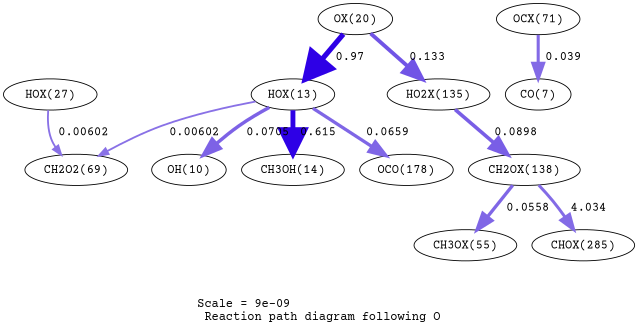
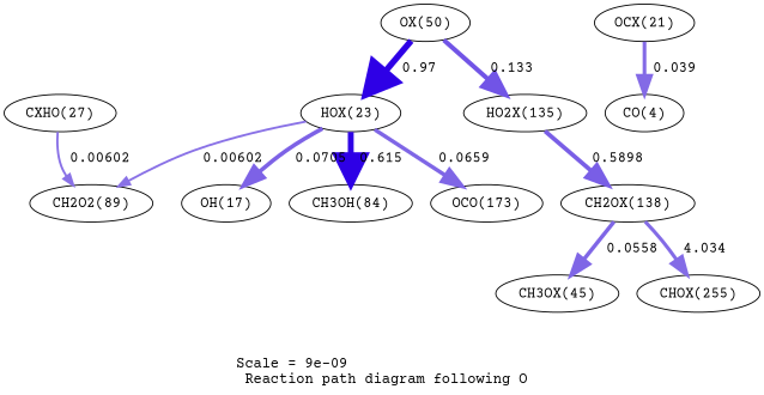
  digraph {
    fontname="Courier Prime"
    label="Scale = 9e-09\l Reaction path diagram following O"
    node [fontname="Courier Prime"]
    edge [arrowsize=1.07 color="0.7, 0.506, 0.9" fontname="Courier Prime" penwidth=2.14]
-   n1 [label="OX(20)"]
-   n2 [label="HOX(13)"]
+   n1 [label="OX(50)"]
+   n2 [label="HOX(23)"]
    n3 [label="HO2X(135)"]
-   n4 [label="CH3OH(14)"]
-   n5 [label="OH(10)"]
-   n6 [label="CH2O2(69)"]
-   n7 [label="OCO(178)"]
-   n8 [label="HOX(27)"]
+   n4 [label="CH3OH(84)"]
+   n5 [label="OH(17)"]
+   n6 [label="CH2O2(89)"]
+   n7 [label="OCO(173)"]
+   n8 [label="CXHO(27)"]
    n9 [label="CH2OX(138)"]
-   n10 [label="OCX(71)"]
-   n11 [label="CO(7)"]
-   n12 [label="CH3OX(55)"]
-   n13 [label="CHOX(285)"]
+   n10 [label="OCX(21)"]
+   n11 [label="CO(4)"]
+   n12 [label="CH3OX(45)"]
+   n13 [label="CHOX(255)"]
    n1 -> n2 [arrowsize=2.99 color="0.7, 1.47, 0.9" label=" 0.97" penwidth=5.98]
    n1 -> n3 [arrowsize=2.24 color="0.7, 0.633, 0.9" label=" 0.133" penwidth=4.48]
    n2 -> n4 [arrowsize=2.82 color="0.7, 1.11, 0.9" label=" 0.615" penwidth=5.63]
    n2 -> n5 [arrowsize=2 color="0.7, 0.571, 0.9" label=" 0.0705" penwidth=4]
    n2 -> n6 [label=" 0.00602"]
    n2 -> n7 [arrowsize=1.91 color="0.7, 0.556, 0.9" label=" 0.0659" penwidth=3.82]
-   n3 -> n9 [arrowsize=2.09 color="0.7, 0.59, 0.9" label=" 0.0898" penwidth=4.18]
+   n3 -> n9 [arrowsize=2.09 color="0.7, 0.59, 0.9" label=" 0.5898" penwidth=4.18]
    n8 -> n6 [label=" 0.00602"]
    n9 -> n12 [arrowsize=1.91 color="0.7, 0.556, 0.9" label=" 0.0558" penwidth=3.82]
    n9 -> n13 [arrowsize=1.72 color="0.7, 0.534, 0.9" label=" 4.034" penwidth=3.45]
    n10 -> n11 [arrowsize=1.78 color="0.7, 0.539, 0.9" label=" 0.039" penwidth=3.55]
  }
